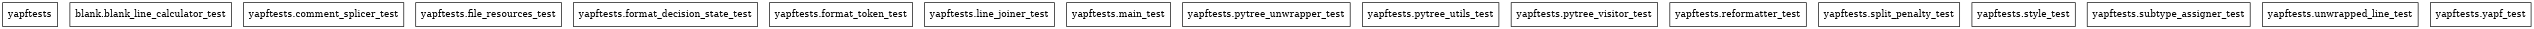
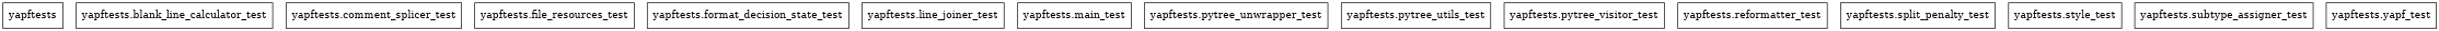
  digraph {
    rankdir=BT
    fontname="DejaVu Serif"
    node [color=black shape=box style=solid fontname="DejaVu Serif"]
    n1 [label=yapftests]
-   n2 [label="blank.blank_line_calculator_test"]
+   n2 [label="yapftests.blank_line_calculator_test"]
    n3 [label="yapftests.comment_splicer_test"]
    n4 [label="yapftests.file_resources_test"]
    n5 [label="yapftests.format_decision_state_test"]
-   n6 [label="yapftests.format_token_test"]
    n7 [label="yapftests.line_joiner_test"]
    n8 [label="yapftests.main_test"]
    n9 [label="yapftests.pytree_unwrapper_test"]
    n10 [label="yapftests.pytree_utils_test"]
    n11 [label="yapftests.pytree_visitor_test"]
    n12 [label="yapftests.reformatter_test"]
    n13 [label="yapftests.split_penalty_test"]
    n14 [label="yapftests.style_test"]
    n15 [label="yapftests.subtype_assigner_test"]
-   n16 [label="yapftests.unwrapped_line_test"]
    n17 [label="yapftests.yapf_test"]
  }
